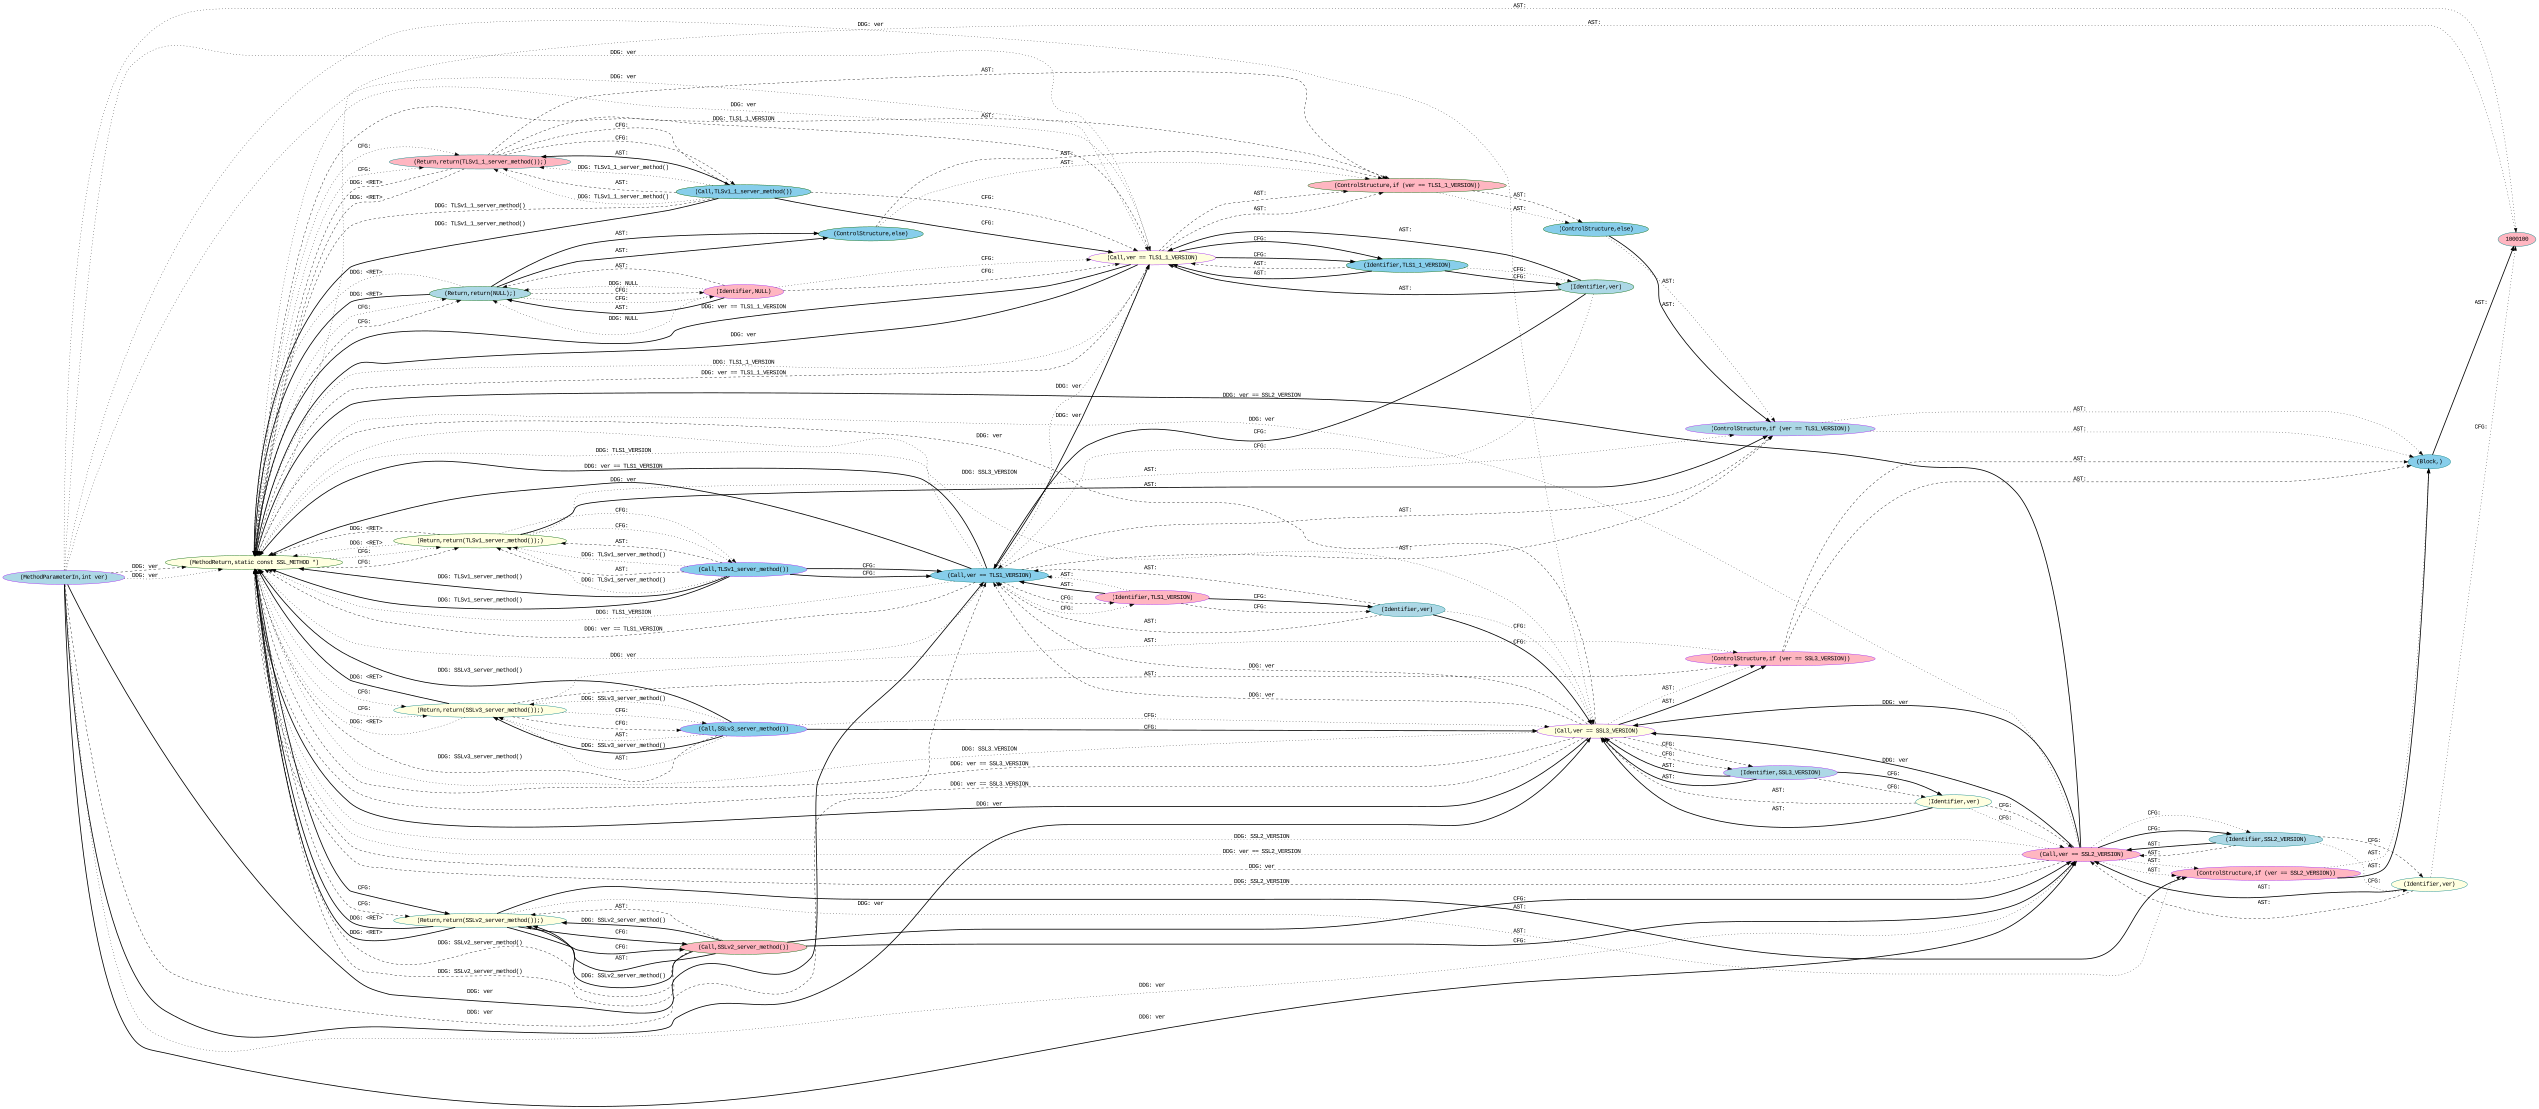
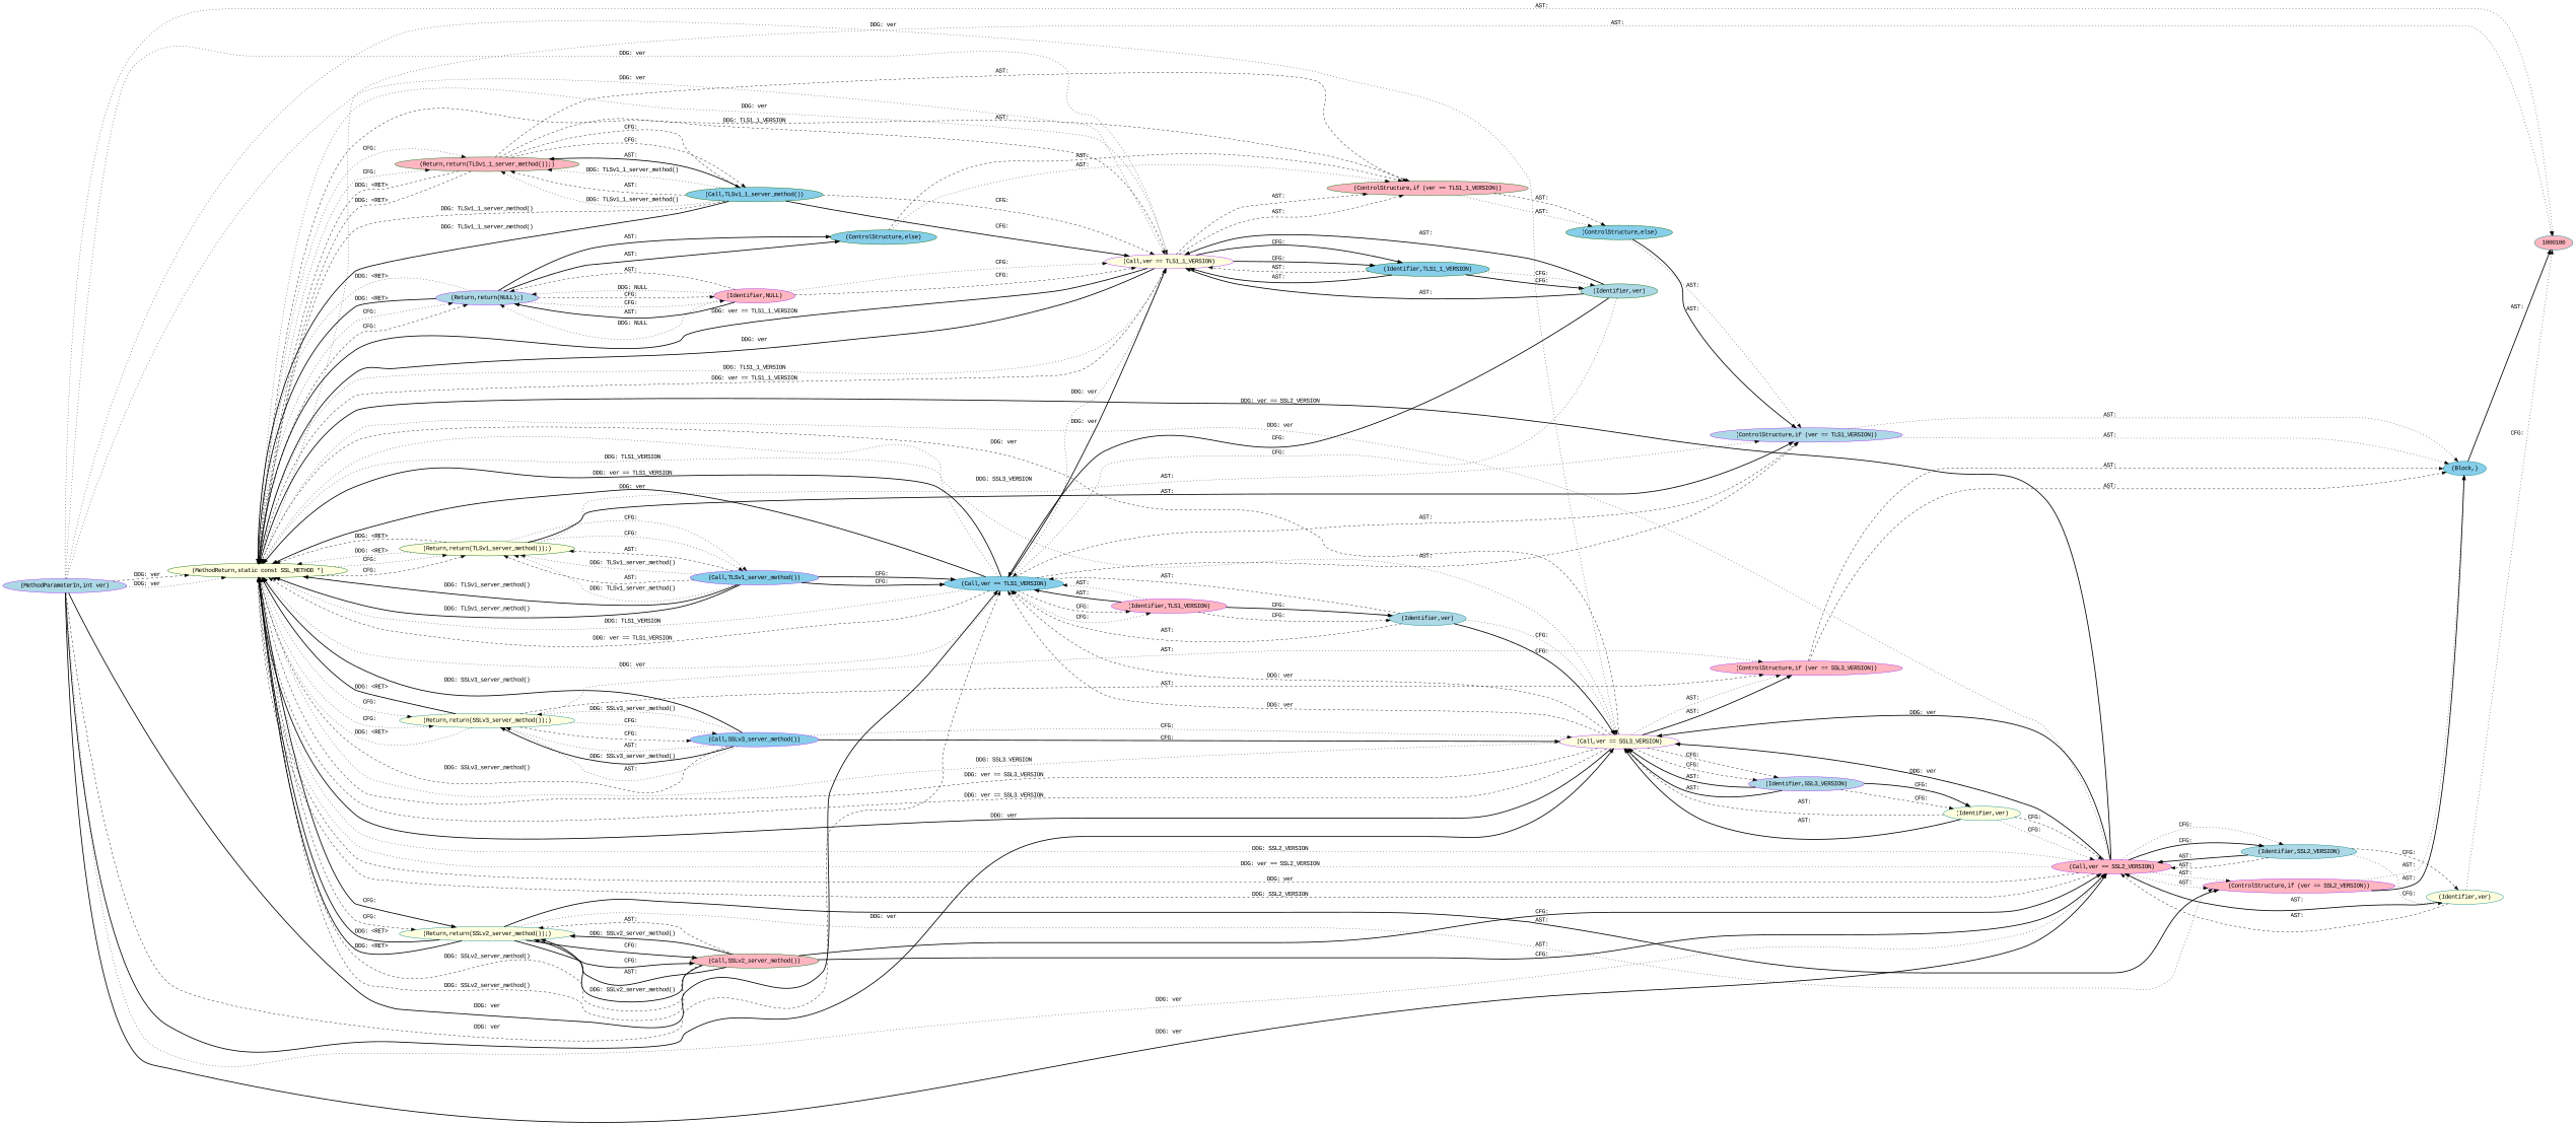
  digraph {
    fontname="Liberation Mono"
    rankdir=LR
    node [color=purple fillcolor=lightpink fontname="Liberation Mono" style=filled]
    edge [fontname="Liberation Mono" style=dotted]
    n1 [color=darkgreen fillcolor=lightyellow label="(MethodReturn,static const SSL_METHOD *)"]
    n2 [color=darkgreen fillcolor=lightyellow label="(Return,return(TLSv1_server_method());)"]
-   n3 [color=teal label="(Return,return(TLSv1_1_server_method());)"]
-   n4 [color=darkgreen fillcolor=lightblue label="(Return,return(NULL);)"]
+   n3 [color=darkgreen label="(Return,return(TLSv1_1_server_method());)"]
+   n4 [fillcolor=lightblue label="(Return,return(NULL);)"]
    n5 [color=teal fillcolor=lightyellow label="(Return,return(SSLv2_server_method());)"]
    n6 [color=teal fillcolor=lightyellow label="(Return,return(SSLv3_server_method());)"]
    1000100 [color=teal]
    n8 [fillcolor=lightblue label="(ControlStructure,if (ver == TLS1_VERSION))"]
    n9 [fillcolor=skyblue label="(Call,TLSv1_server_method())"]
    n10 [color=darkgreen label="(ControlStructure,if (ver == TLS1_1_VERSION))"]
    n11 [color=darkgreen fillcolor=skyblue label="(Call,TLSv1_1_server_method())"]
    n12 [color=darkgreen fillcolor=skyblue label="(ControlStructure,else)"]
    n13 [label="(Identifier,NULL)"]
    n14 [label="(ControlStructure,if (ver == SSL2_VERSION))"]
    n15 [color=darkgreen label="(Call,SSLv2_server_method())"]
    n16 [label="(ControlStructure,if (ver == SSL3_VERSION))"]
    n17 [fillcolor=skyblue label="(Call,SSLv3_server_method())"]
    n18 [fillcolor=lightblue label="(MethodParameterIn,int ver)"]
    n19 [color=teal fillcolor=skyblue label="(Call,ver == TLS1_VERSION)"]
    n20 [fillcolor=lightyellow label="(Call,ver == TLS1_1_VERSION)"]
    n21 [label="(Call,ver == SSL2_VERSION)"]
    n22 [fillcolor=lightyellow label="(Call,ver == SSL3_VERSION)"]
    n23 [label="(Identifier,TLS1_VERSION)"]
    n24 [color=darkgreen fillcolor=skyblue label="(Identifier,TLS1_1_VERSION)"]
    n25 [color=teal fillcolor=lightblue label="(Identifier,SSL2_VERSION)"]
    n26 [fillcolor=lightblue label="(Identifier,SSL3_VERSION)"]
    n27 [color=teal fillcolor=lightblue label="(Identifier,ver)"]
    n28 [color=teal fillcolor=skyblue label="(Block,)"]
    n29 [color=darkgreen fillcolor=skyblue label="(ControlStructure,else)"]
    n30 [color=darkgreen fillcolor=lightblue label="(Identifier,ver)"]
    n31 [color=teal fillcolor=lightyellow label="(Identifier,ver)"]
    n32 [color=teal fillcolor=lightyellow label="(Identifier,ver)"]
    n1 -> n2 [label="CFG: "]
    n1 -> n2 [label="CFG: " style=dashed]
    n1 -> n3 [label="CFG: "]
    n1 -> n3 [label="CFG: "]
    n1 -> n4 [label="CFG: "]
    n1 -> n4 [label="CFG: " style=dashed]
    n1 -> n5 [label="CFG: " style=bold]
    n1 -> n5 [label="CFG: " style=dashed]
    n1 -> n6 [label="CFG: "]
    n1 -> n6 [label="CFG: "]
-   1000100 -> n1 [label="AST: "]
+   n1 -> 1000100 [label="AST: "]
    n2 -> n1 [label="DDG: <RET>" style=dashed]
    n2 -> n1 [label="DDG: <RET>"]
    n2 -> n8 [label="AST: "]
    n2 -> n8 [label="AST: " style=bold]
    n2 -> n9 [label="CFG: "]
    n2 -> n9 [label="CFG: "]
    n3 -> n1 [label="DDG: <RET>" style=dashed]
    n3 -> n1 [label="DDG: <RET>" style=dashed]
    n3 -> n10 [label="AST: " style=dashed]
    n3 -> n10 [label="AST: " style=dashed]
    n3 -> n11 [label="CFG: " style=dashed]
    n3 -> n11 [label="CFG: " style=dashed]
    n4 -> n1 [label="DDG: <RET>"]
    n4 -> n1 [label="DDG: <RET>" style=bold]
    n4 -> n12 [label="AST: " style=bold]
    n4 -> n12 [label="AST: " style=bold]
    n4 -> n13 [label="CFG: " style=dashed]
    n4 -> n13 [label="CFG: "]
    n5 -> n1 [label="DDG: <RET>" style=bold]
    n5 -> n1 [label="DDG: <RET>" style=bold]
    n5 -> n14 [label="AST: " style=bold]
    n5 -> n14 [label="AST: "]
    n5 -> n15 [label="CFG: " style=bold]
    n5 -> n15 [label="CFG: " style=bold]
    n6 -> n1 [label="DDG: <RET>"]
    n6 -> n1 [label="DDG: <RET>" style=bold]
    n6 -> n16 [label="AST: "]
    n6 -> n16 [label="AST: " style=dashed]
    n6 -> n17 [label="CFG: "]
    n6 -> n17 [label="CFG: " style=dashed]
    n8 -> n28 [label="AST: "]
    n8 -> n28 [label="AST: "]
    n9 -> n1 [label="DDG: TLSv1_server_method()" style=bold]
    n9 -> n1 [label="DDG: TLSv1_server_method()" style=bold]
    n9 -> n2 [label="AST: " style=dashed]
    n9 -> n2 [label="DDG: TLSv1_server_method()"]
    n9 -> n2 [label="AST: " style=dashed]
    n9 -> n2 [label="DDG: TLSv1_server_method()"]
    n9 -> n19 [label="CFG: " style=bold]
    n9 -> n19 [label="CFG: " style=bold]
    n10 -> n29 [label="AST: " style=dashed]
    n10 -> n29 [label="AST: "]
    n11 -> n1 [label="DDG: TLSv1_1_server_method()" style=dashed]
    n11 -> n1 [label="DDG: TLSv1_1_server_method()" style=bold]
    n11 -> n3 [label="AST: " style=bold]
    n11 -> n3 [label="DDG: TLSv1_1_server_method()"]
    n11 -> n3 [label="AST: " style=dashed]
    n11 -> n3 [label="DDG: TLSv1_1_server_method()"]
    n11 -> n20 [label="CFG: " style=bold]
    n11 -> n20 [label="CFG: " style=dashed]
    n12 -> n10 [label="AST: "]
    n12 -> n10 [label="AST: " style=dashed]
    n13 -> n4 [label="AST: " style=bold]
    n13 -> n4 [label="DDG: NULL"]
    n13 -> n4 [label="AST: " style=dashed]
    n13 -> n4 [label="DDG: NULL"]
    n13 -> n20 [label="CFG: " style=dashed]
    n13 -> n20 [label="CFG: "]
    n14 -> n28 [label="AST: "]
    n14 -> n28 [label="AST: " style=bold]
    n15 -> n1 [label="DDG: SSLv2_server_method()" style=dashed]
    n15 -> n1 [label="DDG: SSLv2_server_method()" style=dashed]
    n15 -> n5 [label="AST: " style=bold]
    n15 -> n5 [label="DDG: SSLv2_server_method()" style=bold]
    n15 -> n5 [label="AST: " style=dashed]
    n15 -> n5 [label="DDG: SSLv2_server_method()" style=bold]
    n15 -> n21 [label="CFG: " style=bold]
    n15 -> n21 [label="CFG: " style=bold]
    n16 -> n28 [label="AST: " style=dashed]
    n16 -> n28 [label="AST: " style=dashed]
    n17 -> n1 [label="DDG: SSLv3_server_method()" style=dashed]
    n17 -> n1 [label="DDG: SSLv3_server_method()" style=bold]
    n17 -> n6 [label="AST: "]
    n17 -> n6 [label="DDG: SSLv3_server_method()" style=bold]
    n17 -> n6 [label="AST: "]
    n17 -> n6 [label="DDG: SSLv3_server_method()"]
    n17 -> n22 [label="CFG: " style=bold]
    n17 -> n22 [label="CFG: "]
    n18 -> n1 [label="DDG: ver" style=dashed]
    n18 -> n1 [label="DDG: ver"]
    n18 -> 1000100 [label="AST: "]
    n18 -> n19 [label="DDG: ver" style=bold]
    n18 -> n19 [label="DDG: ver" style=dashed]
    n18 -> n20 [label="DDG: ver"]
    n18 -> n20 [label="DDG: ver"]
    n18 -> n21 [label="DDG: ver"]
    n18 -> n21 [label="DDG: ver" style=bold]
    n18 -> n22 [label="DDG: ver"]
    n18 -> n22 [label="DDG: ver" style=bold]
    n19 -> n1 [label="DDG: ver"]
    n19 -> n1 [label="DDG: TLS1_VERSION"]
    n19 -> n1 [label="DDG: ver == TLS1_VERSION" style=bold]
    n19 -> n1 [label="DDG: ver" style=bold]
    n19 -> n1 [label="DDG: TLS1_VERSION"]
    n19 -> n1 [label="DDG: ver == TLS1_VERSION" style=dashed]
    n19 -> n8 [label="AST: " style=dashed]
    n19 -> n8 [label="AST: " style=dashed]
    n19 -> n20 [label="DDG: ver"]
    n19 -> n20 [label="DDG: ver" style=bold]
    n19 -> n23 [label="CFG: " style=dashed]
    n19 -> n23 [label="CFG: "]
    n20 -> n1 [label="DDG: TLS1_1_VERSION"]
    n20 -> n1 [label="DDG: ver == TLS1_1_VERSION" style=dashed]
    n20 -> n1 [label="DDG: ver"]
    n20 -> n1 [label="DDG: TLS1_1_VERSION" style=dashed]
    n20 -> n1 [label="DDG: ver == TLS1_1_VERSION" style=bold]
    n20 -> n1 [label="DDG: ver" style=bold]
    n20 -> n10 [label="AST: " style=dashed]
    n20 -> n10 [label="AST: " style=dashed]
    n20 -> n24 [label="CFG: " style=bold]
    n20 -> n24 [label="CFG: " style=bold]
    n21 -> n1 [label="DDG: ver == SSL2_VERSION" style=bold]
    n21 -> n1 [label="DDG: ver"]
    n21 -> n1 [label="DDG: SSL2_VERSION"]
    n21 -> n1 [label="DDG: ver == SSL2_VERSION"]
    n21 -> n1 [label="DDG: ver" style=dashed]
    n21 -> n1 [label="DDG: SSL2_VERSION" style=dashed]
    n21 -> n14 [label="AST: "]
    n21 -> n14 [label="AST: "]
    n21 -> n22 [label="DDG: ver" style=bold]
    n21 -> n22 [label="DDG: ver" style=bold]
    n21 -> n25 [label="CFG: "]
    n21 -> n25 [label="CFG: " style=bold]
    n22 -> n1 [label="DDG: SSL3_VERSION"]
    n22 -> n1 [label="DDG: ver == SSL3_VERSION" style=dashed]
    n22 -> n1 [label="DDG: ver" style=dashed]
    n22 -> n1 [label="DDG: SSL3_VERSION"]
    n22 -> n1 [label="DDG: ver == SSL3_VERSION" style=dashed]
    n22 -> n1 [label="DDG: ver" style=bold]
    n22 -> n16 [label="AST: "]
    n22 -> n16 [label="AST: " style=bold]
    n22 -> n19 [label="DDG: ver" style=dashed]
    n22 -> n19 [label="DDG: ver" style=dashed]
    n22 -> n26 [label="CFG: " style=dashed]
    n22 -> n26 [label="CFG: " style=dashed]
    n23 -> n19 [label="AST: "]
    n23 -> n19 [label="AST: " style=bold]
    n23 -> n27 [label="CFG: " style=bold]
    n23 -> n27 [label="CFG: " style=dashed]
    n24 -> n20 [label="AST: " style=dashed]
    n24 -> n20 [label="AST: " style=bold]
    n24 -> n30 [label="CFG: " style=bold]
    n24 -> n30 [label="CFG: "]
    n25 -> n21 [label="AST: " style=bold]
    n25 -> n21 [label="AST: " style=dashed]
    n25 -> n31 [label="CFG: " style=dashed]
    n25 -> n31 [label="CFG: "]
    n26 -> n22 [label="AST: " style=bold]
    n26 -> n22 [label="AST: " style=bold]
    n26 -> n32 [label="CFG: " style=bold]
    n26 -> n32 [label="CFG: " style=dashed]
    n27 -> n19 [label="AST: " style=dashed]
    n27 -> n19 [label="AST: " style=dashed]
    n27 -> n22 [label="CFG: " style=bold]
    n27 -> n22 [label="CFG: "]
    n28 -> 1000100 [label="AST: " style=bold]
    n29 -> n8 [label="AST: "]
    n29 -> n8 [label="AST: " style=bold]
    n30 -> n19 [label="CFG: " style=bold]
    n30 -> n19 [label="CFG: "]
    n30 -> n20 [label="AST: " style=bold]
    n30 -> n20 [label="AST: " style=bold]
    n31 -> 1000100 [label="CFG: "]
    n31 -> n21 [label="AST: " style=bold]
    n31 -> n21 [label="AST: " style=dashed]
    n32 -> n21 [label="CFG: " style=dashed]
    n32 -> n21 [label="CFG: "]
    n32 -> n22 [label="AST: " style=dashed]
    n32 -> n22 [label="AST: " style=bold]
  }
